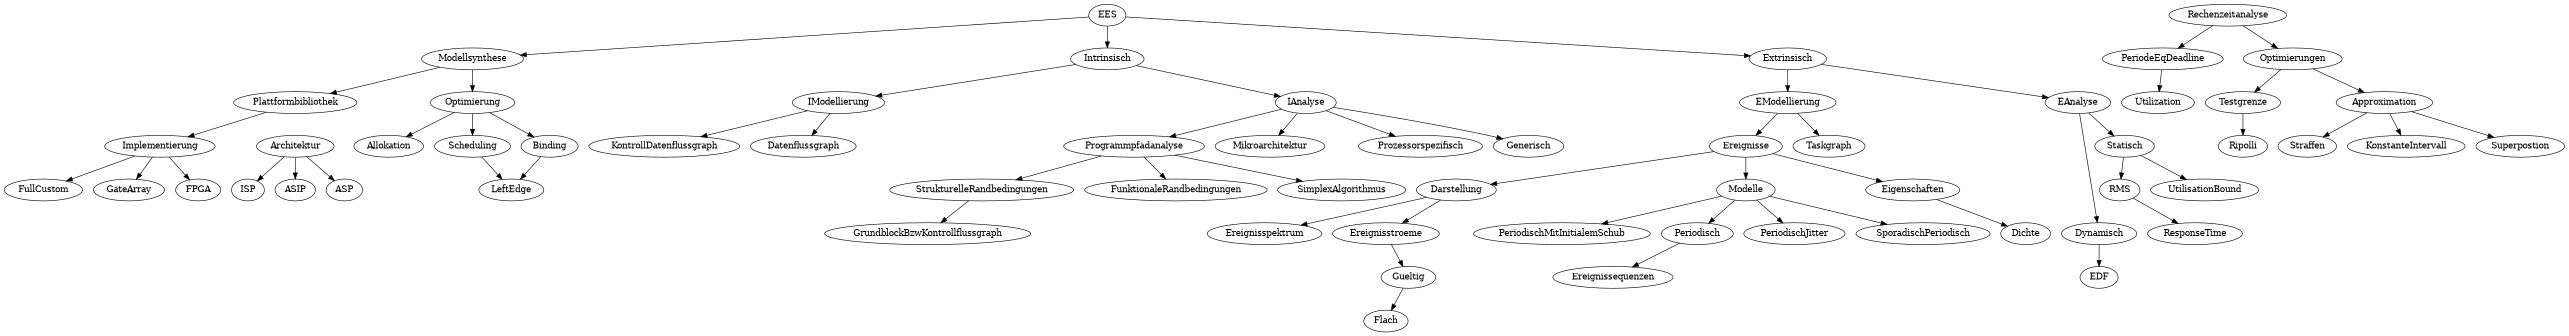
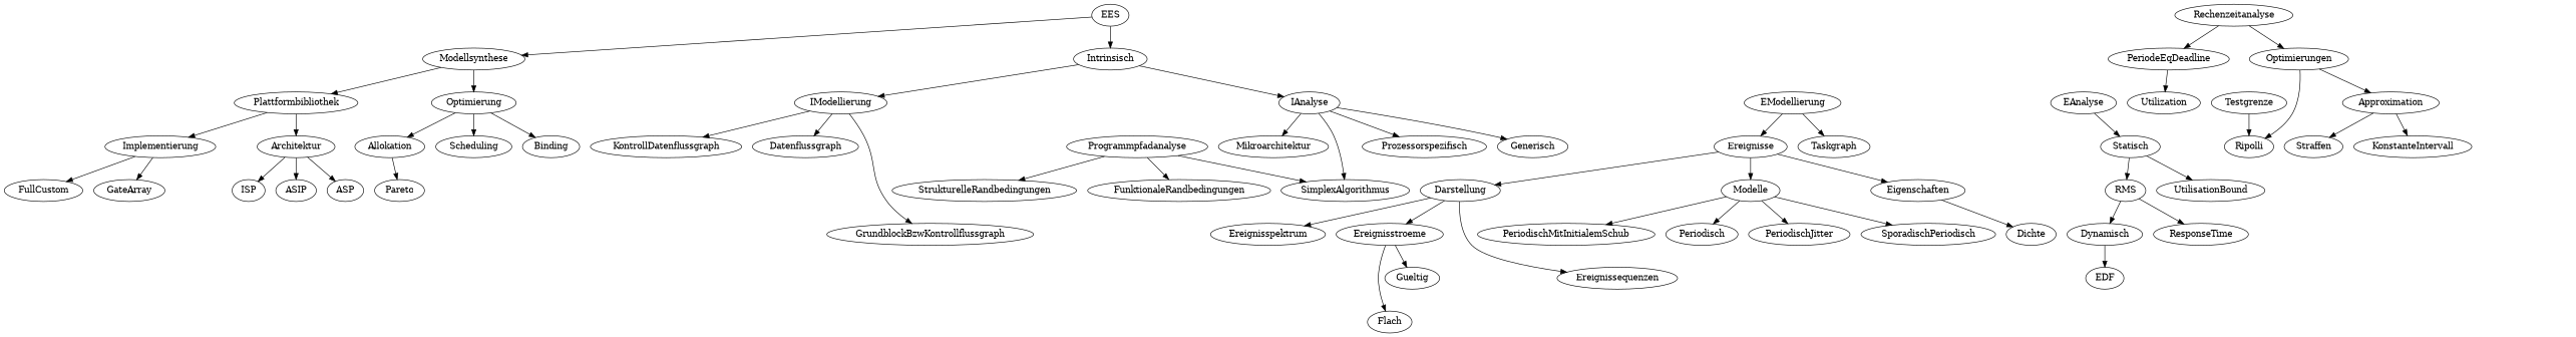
  digraph {
    EES
    Modellsynthese
    Intrinsisch
-   Extrinsisch
    Plattformbibliothek
    Optimierung
    IModellierung
    IAnalyse
    EModellierung
    EAnalyse
    Architektur
    Implementierung
    Allokation
    Binding
    Scheduling
    ISP
    ASIP
    ASP
    FullCustom
    GateArray
-   FPGA
-   LeftEdge
+   Pareto
    Datenflussgraph
    GrundblockBzwKontrollflussgraph
    KontrollDatenflussgraph
    Prozessorspezifisch
    Generisch
    Programmpfadanalyse
    Mikroarchitektur
    StrukturelleRandbedingungen
    FunktionaleRandbedingungen
    SimplexAlgorithmus
    Taskgraph
    Ereignisse
    Statisch
    Dynamisch
    Darstellung
    Modelle
    Eigenschaften
    Ereignissequenzen
    Ereignisstroeme
    Ereignisspektrum
    Periodisch
    PeriodischJitter
    SporadischPeriodisch
    PeriodischMitInitialemSchub
    Dichte
    Gueltig
    Flach
    RMS
    UtilisationBound
    EDF
    ResponseTime
    Rechenzeitanalyse
    PeriodeEqDeadline
    Optimierungen
    Utilization
    Testgrenze
    Approximation
    Ripolli
    Straffen
    KonstanteIntervall
-   Superpostion
    EES -> Modellsynthese
    EES -> Intrinsisch
-   EES -> Extrinsisch
    Modellsynthese -> Plattformbibliothek
    Modellsynthese -> Optimierung
    Intrinsisch -> IModellierung
    Intrinsisch -> IAnalyse
-   Extrinsisch -> EModellierung
-   Extrinsisch -> EAnalyse
+   Plattformbibliothek -> Architektur
    Plattformbibliothek -> Implementierung
    Optimierung -> Allokation
    Optimierung -> Binding
    Optimierung -> Scheduling
    IModellierung -> Datenflussgraph
-   StrukturelleRandbedingungen -> GrundblockBzwKontrollflussgraph
+   IModellierung -> GrundblockBzwKontrollflussgraph
    IModellierung -> KontrollDatenflussgraph
    IAnalyse -> Prozessorspezifisch
    IAnalyse -> Generisch
-   IAnalyse -> Programmpfadanalyse
+   IAnalyse -> SimplexAlgorithmus
    IAnalyse -> Mikroarchitektur
    EModellierung -> Taskgraph
    EModellierung -> Ereignisse
    EAnalyse -> Statisch
-   EAnalyse -> Dynamisch
+   RMS -> Dynamisch
    Architektur -> ISP
    Architektur -> ASIP
    Architektur -> ASP
    Implementierung -> FullCustom
    Implementierung -> GateArray
-   Implementierung -> FPGA
-   Binding -> LeftEdge
-   Scheduling -> LeftEdge
+   Allokation -> Pareto
    Programmpfadanalyse -> StrukturelleRandbedingungen
    Programmpfadanalyse -> FunktionaleRandbedingungen
    Programmpfadanalyse -> SimplexAlgorithmus
    Ereignisse -> Darstellung
    Ereignisse -> Modelle
    Ereignisse -> Eigenschaften
    Statisch -> RMS
    Statisch -> UtilisationBound
    Dynamisch -> EDF
-   Periodisch -> Ereignissequenzen
+   Darstellung -> Ereignissequenzen
    Darstellung -> Ereignisstroeme
    Darstellung -> Ereignisspektrum
    Modelle -> Periodisch
    Modelle -> PeriodischJitter
    Modelle -> SporadischPeriodisch
    Modelle -> PeriodischMitInitialemSchub
    Eigenschaften -> Dichte
    Ereignisstroeme -> Gueltig
-   Gueltig -> Flach
+   Ereignisstroeme -> Flach
    RMS -> ResponseTime
    Rechenzeitanalyse -> PeriodeEqDeadline
    Rechenzeitanalyse -> Optimierungen
    PeriodeEqDeadline -> Utilization
-   Optimierungen -> Testgrenze
+   Optimierungen -> Ripolli
    Optimierungen -> Approximation
    Testgrenze -> Ripolli
    Approximation -> Straffen
    Approximation -> KonstanteIntervall
-   Approximation -> Superpostion
  }
